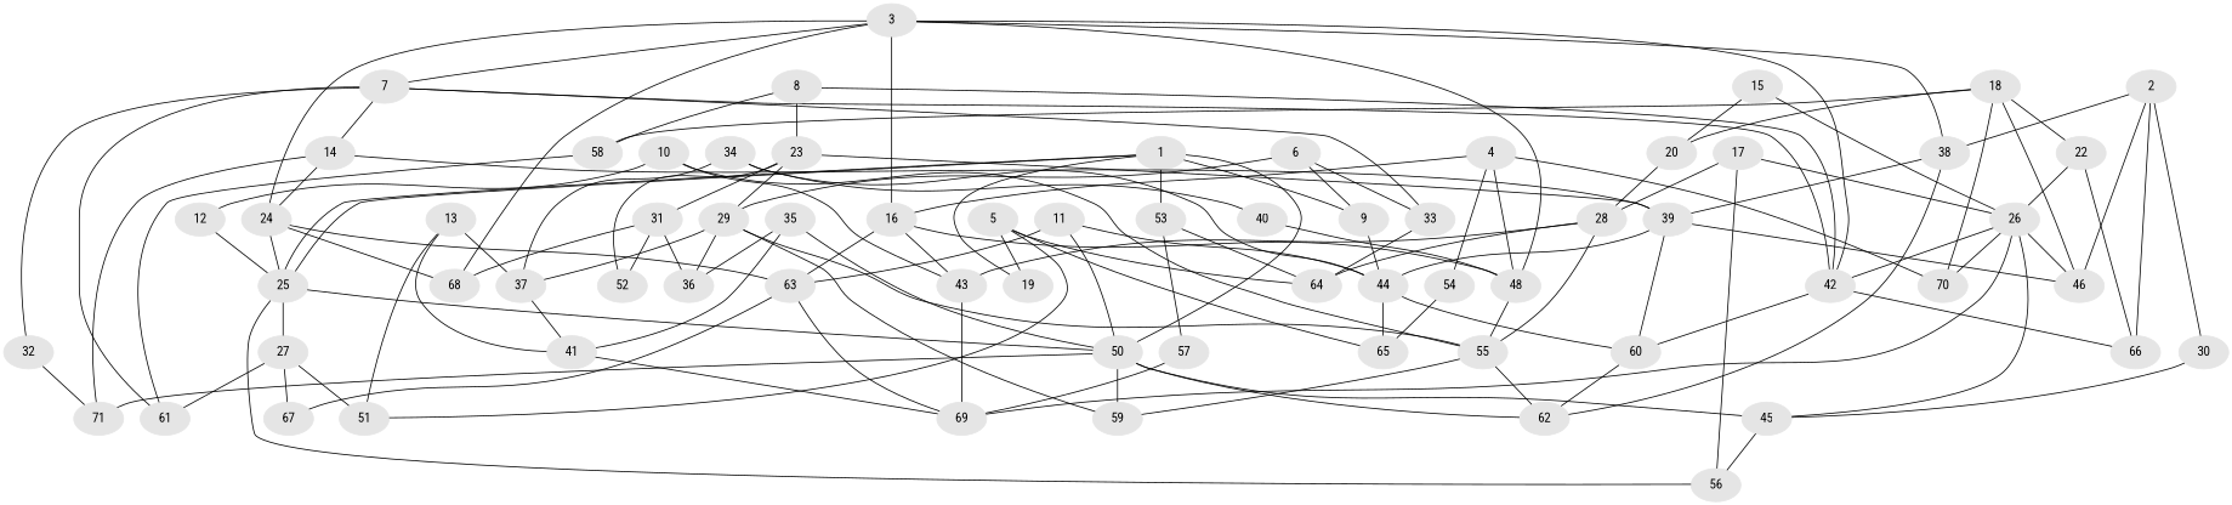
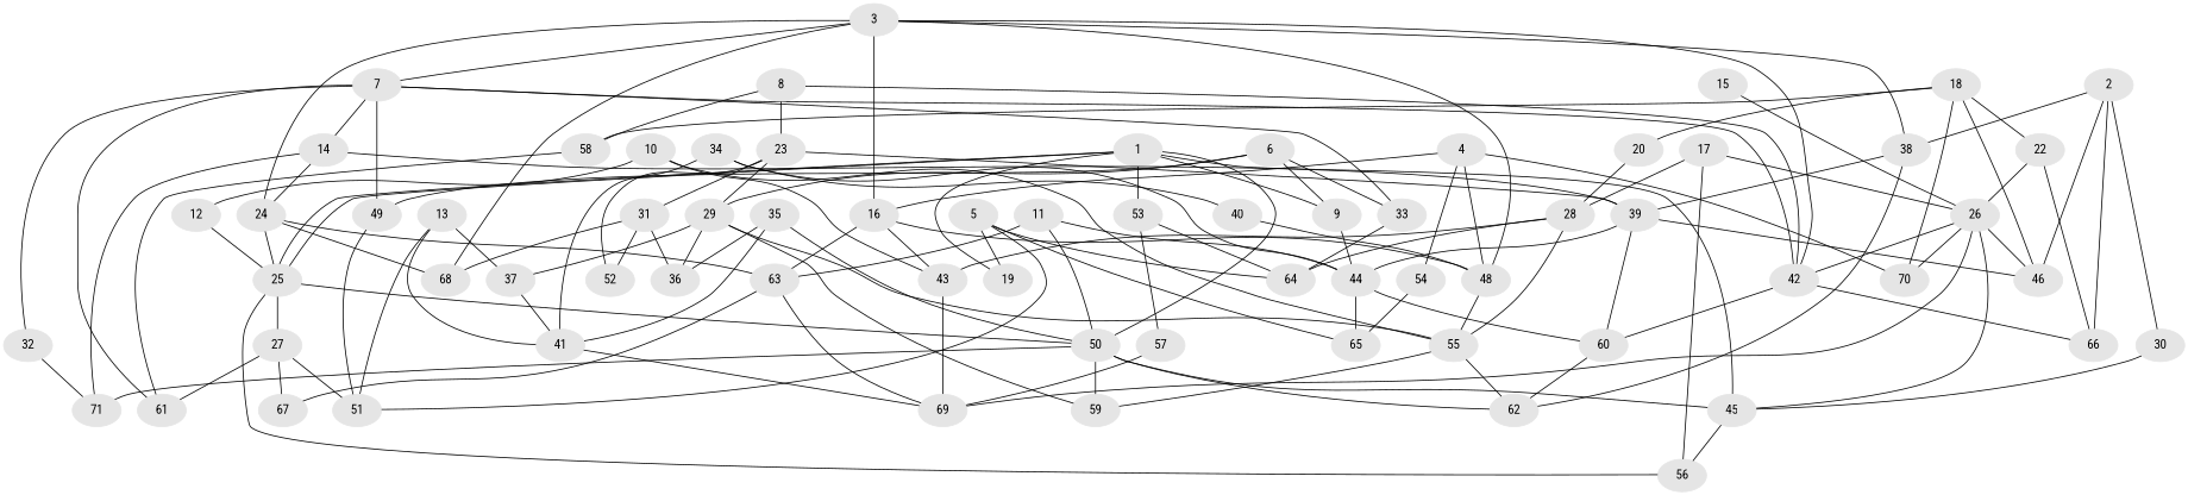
  graph {
    fontname="Roboto Condensed"
    node [color=gray90 fontname="Roboto Condensed" style=filled]
    edge [fontname="Roboto Condensed"]
    1
    9
    19
    25
    45
    50
    53
    44
    56
    27
    71
    59
    62
    64
    57
    2
    30
    38
    46
    66
    39
    3
    7
    16
    24
    42
    48
    68
    33
+   49
    14
    32
    61
    43
    63
    60
    55
    4
    54
    70
    65
    5
    51
    6
    29
    37
    36
    8
    23
    58
    31
    52
    10
    12
    69
    11
    67
    13
    41
    15
    20
    26
    28
    17
    18
    22
    34
    40
    35
    1 -- 9
    1 -- 19
    1 -- 25
    1 -- 25
+   1 -- 45
    1 -- 50
    1 -- 53
    9 -- 44
    25 -- 50
    25 -- 56
    25 -- 27
    45 -- 56
    50 -- 45
    50 -- 71
    50 -- 59
    50 -- 62
    53 -- 64
    53 -- 57
    44 -- 60
    44 -- 65
    27 -- 61
    27 -- 51
    27 -- 67
    57 -- 69
    2 -- 30
    2 -- 38
    2 -- 46
    2 -- 66
    30 -- 45
    38 -- 62
    38 -- 39
    39 -- 44
    39 -- 46
    39 -- 60
    3 -- 38
    3 -- 7
    3 -- 16
    3 -- 24
    3 -- 42
    3 -- 48
    3 -- 68
    7 -- 42
    7 -- 33
+   7 -- 49
    7 -- 14
    7 -- 32
    7 -- 61
    16 -- 48
    16 -- 43
    16 -- 63
    24 -- 25
    24 -- 68
    24 -- 63
    42 -- 66
    42 -- 60
    48 -- 55
    33 -- 64
+   49 -- 51
    14 -- 71
    14 -- 39
    14 -- 24
    32 -- 71
    43 -- 69
    63 -- 69
    63 -- 67
    60 -- 62
    55 -- 59
    55 -- 62
    4 -- 16
    4 -- 48
    4 -- 54
    4 -- 70
    54 -- 65
    5 -- 19
    5 -- 64
    5 -- 65
    5 -- 51
    6 -- 9
    6 -- 33
+   6 -- 49
    6 -- 29
    29 -- 59
    29 -- 55
    29 -- 37
    29 -- 36
    37 -- 41
    8 -- 42
    8 -- 23
    8 -- 58
    23 -- 39
    23 -- 29
    23 -- 31
    23 -- 52
    58 -- 61
    31 -- 68
    31 -- 36
    31 -- 52
    10 -- 43
    10 -- 55
    10 -- 12
    12 -- 25
    11 -- 50
    11 -- 44
    11 -- 63
    13 -- 51
    13 -- 37
    13 -- 41
    41 -- 69
-   15 -- 20
    15 -- 26
    20 -- 28
    26 -- 45
    26 -- 46
    26 -- 42
    26 -- 70
    26 -- 69
    28 -- 64
    28 -- 43
    28 -- 55
    17 -- 56
    17 -- 26
    17 -- 28
    18 -- 46
    18 -- 70
    18 -- 58
    18 -- 20
    18 -- 22
    22 -- 66
    22 -- 26
    34 -- 44
-   34 -- 37
+   34 -- 41
    34 -- 40
    40 -- 48
    35 -- 50
    35 -- 36
    35 -- 41
  }
